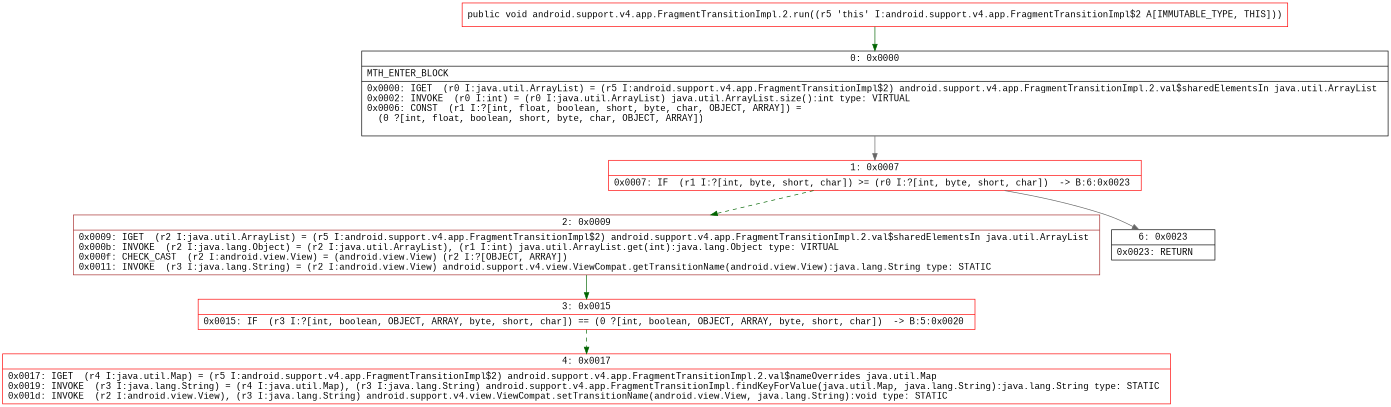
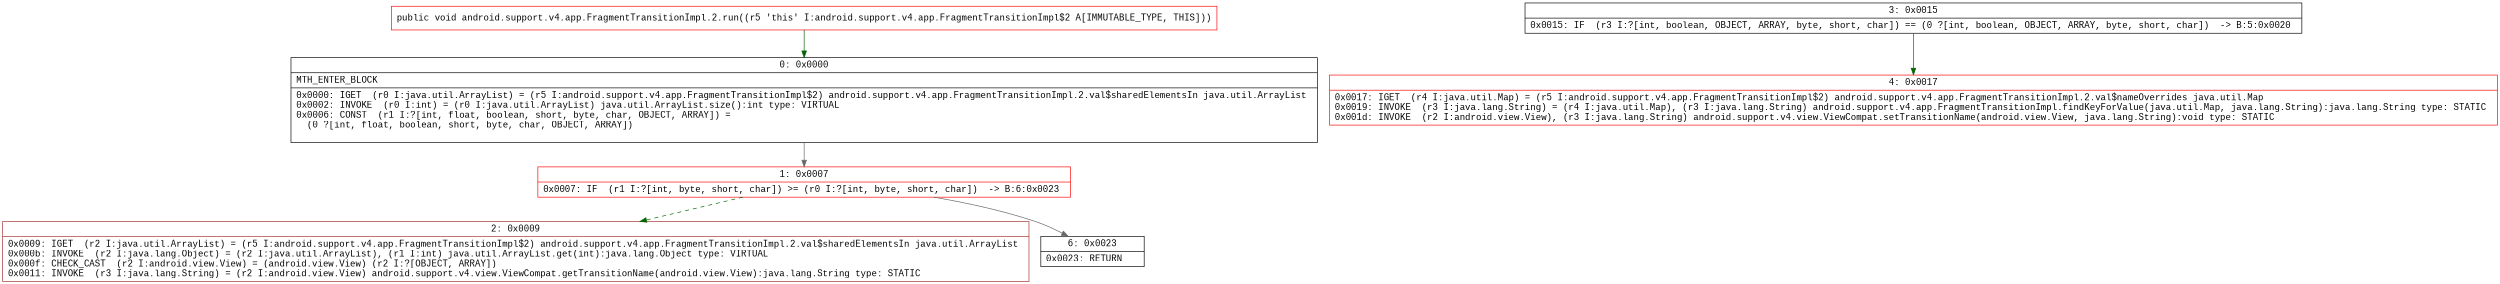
  digraph {
    fontname="Liberation Mono"
    node [color=black fontname="Liberation Mono" shape=record]
    edge [color=darkgreen fontname="Liberation Mono"]
    n1 [label="{0\:\ 0x0000|MTH_ENTER_BLOCK\l|0x0000: IGET  (r0 I:java.util.ArrayList) = (r5 I:android.support.v4.app.FragmentTransitionImpl$2) android.support.v4.app.FragmentTransitionImpl.2.val$sharedElementsIn java.util.ArrayList \l0x0002: INVOKE  (r0 I:int) = (r0 I:java.util.ArrayList) java.util.ArrayList.size():int type: VIRTUAL \l0x0006: CONST  (r1 I:?[int, float, boolean, short, byte, char, OBJECT, ARRAY]) = \l  (0 ?[int, float, boolean, short, byte, char, OBJECT, ARRAY])\l \l}"]
    n2 [color=red label="{1\:\ 0x0007|0x0007: IF  (r1 I:?[int, byte, short, char]) \>= (r0 I:?[int, byte, short, char])  \-\> B:6:0x0023 \l}"]
    n3 [color=brown label="{2\:\ 0x0009|0x0009: IGET  (r2 I:java.util.ArrayList) = (r5 I:android.support.v4.app.FragmentTransitionImpl$2) android.support.v4.app.FragmentTransitionImpl.2.val$sharedElementsIn java.util.ArrayList \l0x000b: INVOKE  (r2 I:java.lang.Object) = (r2 I:java.util.ArrayList), (r1 I:int) java.util.ArrayList.get(int):java.lang.Object type: VIRTUAL \l0x000f: CHECK_CAST  (r2 I:android.view.View) = (android.view.View) (r2 I:?[OBJECT, ARRAY]) \l0x0011: INVOKE  (r3 I:java.lang.String) = (r2 I:android.view.View) android.support.v4.view.ViewCompat.getTransitionName(android.view.View):java.lang.String type: STATIC \l}"]
    n4 [label="{6\:\ 0x0023|0x0023: RETURN   \l}"]
-   n5 [color=red label="{3\:\ 0x0015|0x0015: IF  (r3 I:?[int, boolean, OBJECT, ARRAY, byte, short, char]) == (0 ?[int, boolean, OBJECT, ARRAY, byte, short, char])  \-\> B:5:0x0020 \l}"]
+   n5 [label="{3\:\ 0x0015|0x0015: IF  (r3 I:?[int, boolean, OBJECT, ARRAY, byte, short, char]) == (0 ?[int, boolean, OBJECT, ARRAY, byte, short, char])  \-\> B:5:0x0020 \l}"]
    n6 [color=red label="{4\:\ 0x0017|0x0017: IGET  (r4 I:java.util.Map) = (r5 I:android.support.v4.app.FragmentTransitionImpl$2) android.support.v4.app.FragmentTransitionImpl.2.val$nameOverrides java.util.Map \l0x0019: INVOKE  (r3 I:java.lang.String) = (r4 I:java.util.Map), (r3 I:java.lang.String) android.support.v4.app.FragmentTransitionImpl.findKeyForValue(java.util.Map, java.lang.String):java.lang.String type: STATIC \l0x001d: INVOKE  (r2 I:android.view.View), (r3 I:java.lang.String) android.support.v4.view.ViewCompat.setTransitionName(android.view.View, java.lang.String):void type: STATIC \l}"]
    n7 [color=red label="{public void android.support.v4.app.FragmentTransitionImpl.2.run((r5 'this' I:android.support.v4.app.FragmentTransitionImpl$2 A[IMMUTABLE_TYPE, THIS])) }"]
    n1 -> n2 [color=gray40]
    n2 -> n3 [style=dashed]
    n2 -> n4 [color=gray40]
-   n3 -> n5
-   n5 -> n6 [style=dashed]
+   n5 -> n6 [style=solid]
    n7 -> n1
  }
